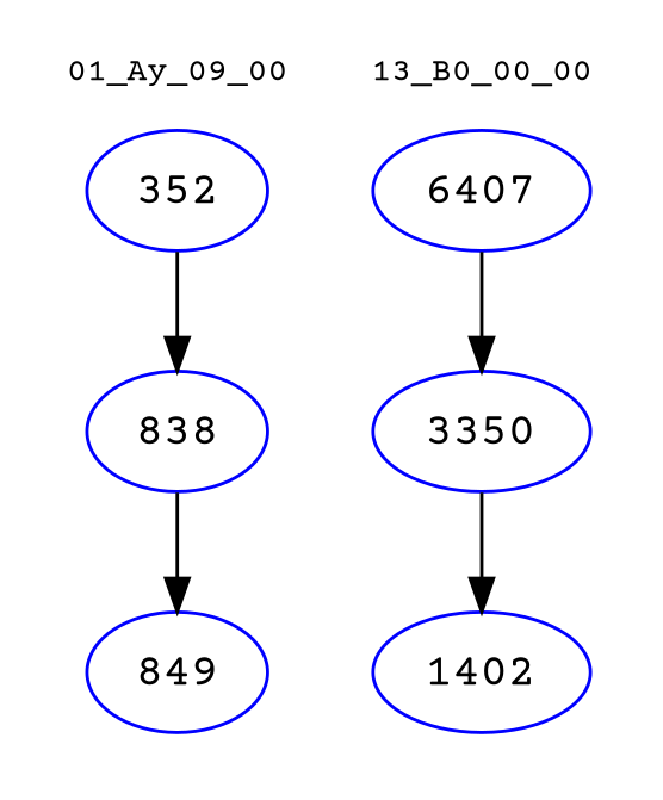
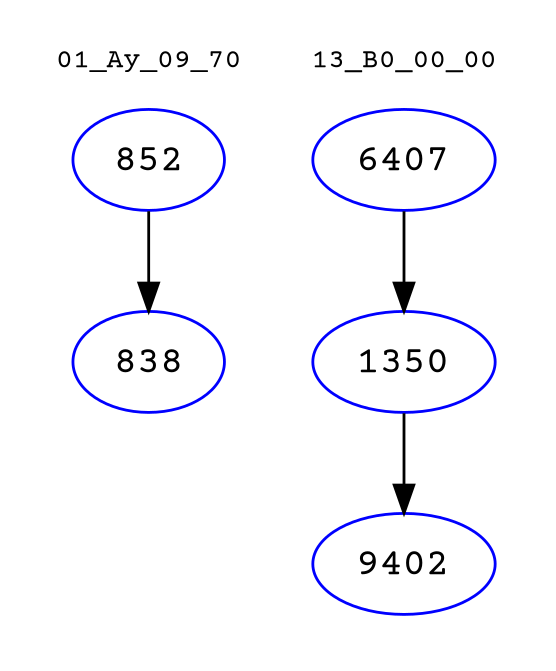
  digraph {
    fontname="Courier Prime"
    node [color=blue fontname="Courier Prime"]
    edge [color=black fontname="Courier Prime"]
-   n1 [label=352]
+   n1 [label=852]
    n2 [label=838]
-   n3 [label=849]
    n4 [label=6407]
-   n5 [label=3350]
-   n6 [label=1402]
+   n5 [label=1350]
+   n6 [label=9402]
    subgraph cluster_1 {
      color=white
      fontsize=10
-     label="01_Ay_09_00"
+     label="01_Ay_09_70"
      n1
      n2
-     n3
    }
    subgraph cluster_2 {
      color=white
      fontsize=10
      label="13_B0_00_00"
      n4
      n5
      n6
    }
    n1 -> n2
-   n2 -> n3
    n4 -> n5
    n5 -> n6
  }
